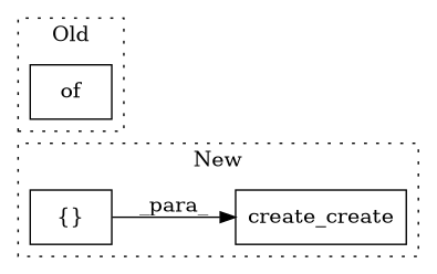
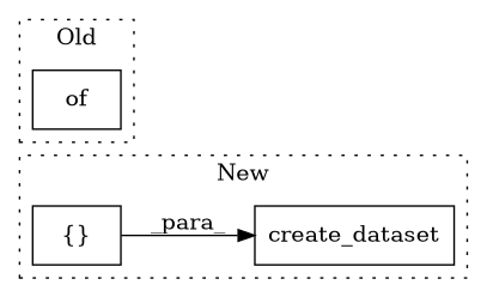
  digraph {
    rankdir=LR
    node [a=32 shape=box]
-   n1 [l="15,1" label=create_create s="1266,1315"]
+   n1 [l="15,1" label=create_dataset s="1266,1315"]
    n2 [a=4 l="1,1" label="{}" s="1290,1312"]
    n3 [l="3,1" label=of s="834,853"]
    subgraph cluster_1 {
      label=New
      style=dotted
      n1
      n2
    }
    subgraph cluster_2 {
      label=Old
      style=dotted
      n3
    }
    n2 -> n1 [label=_para_]
  }
